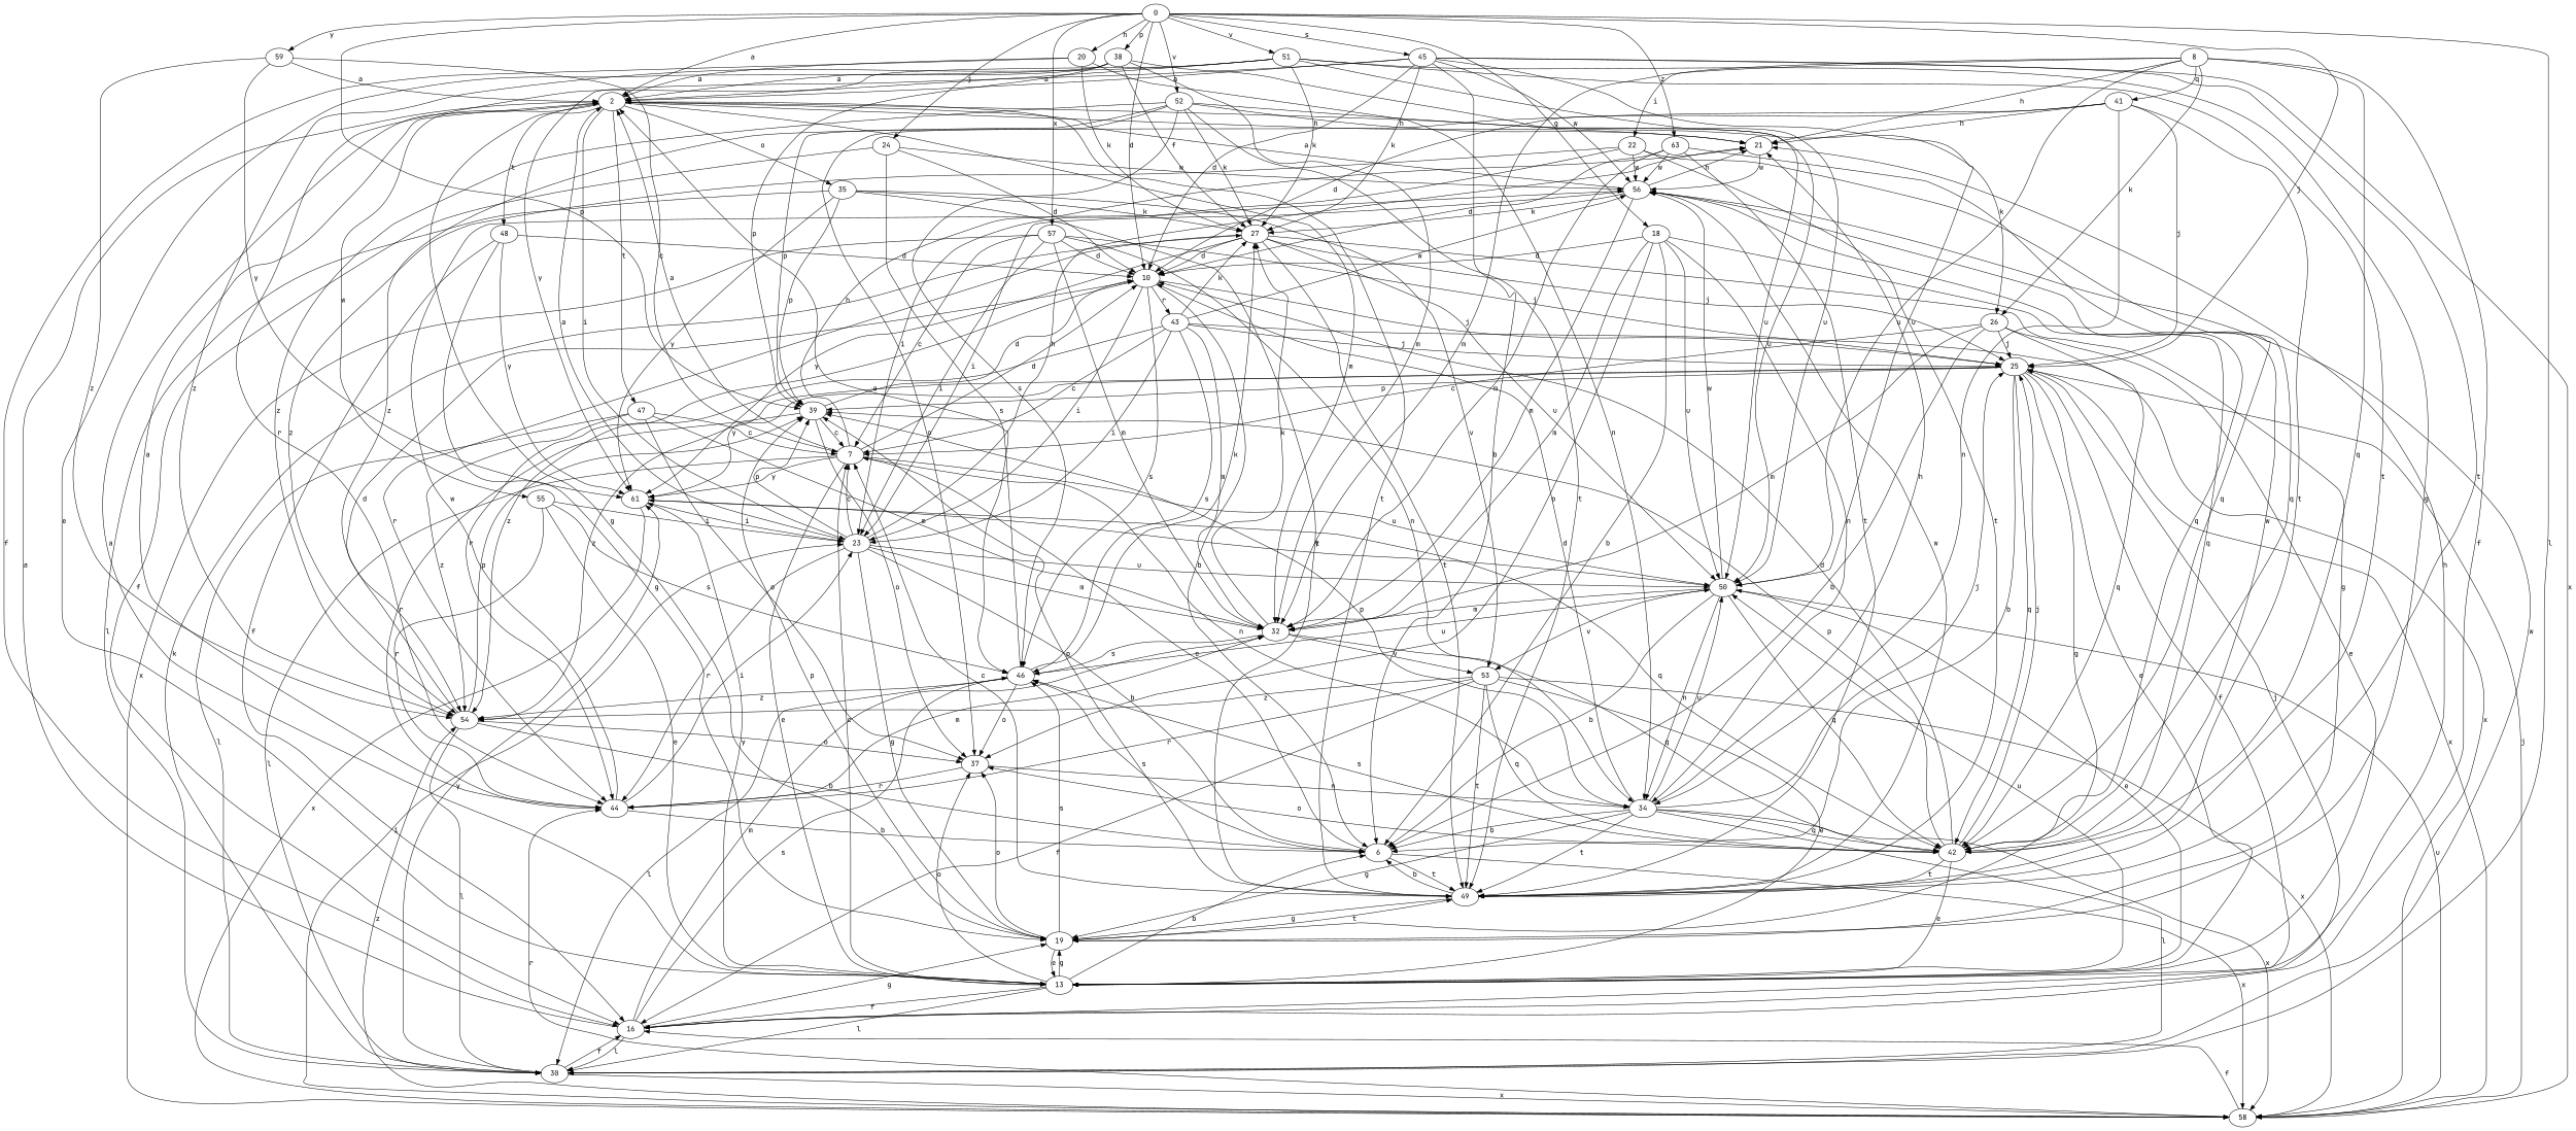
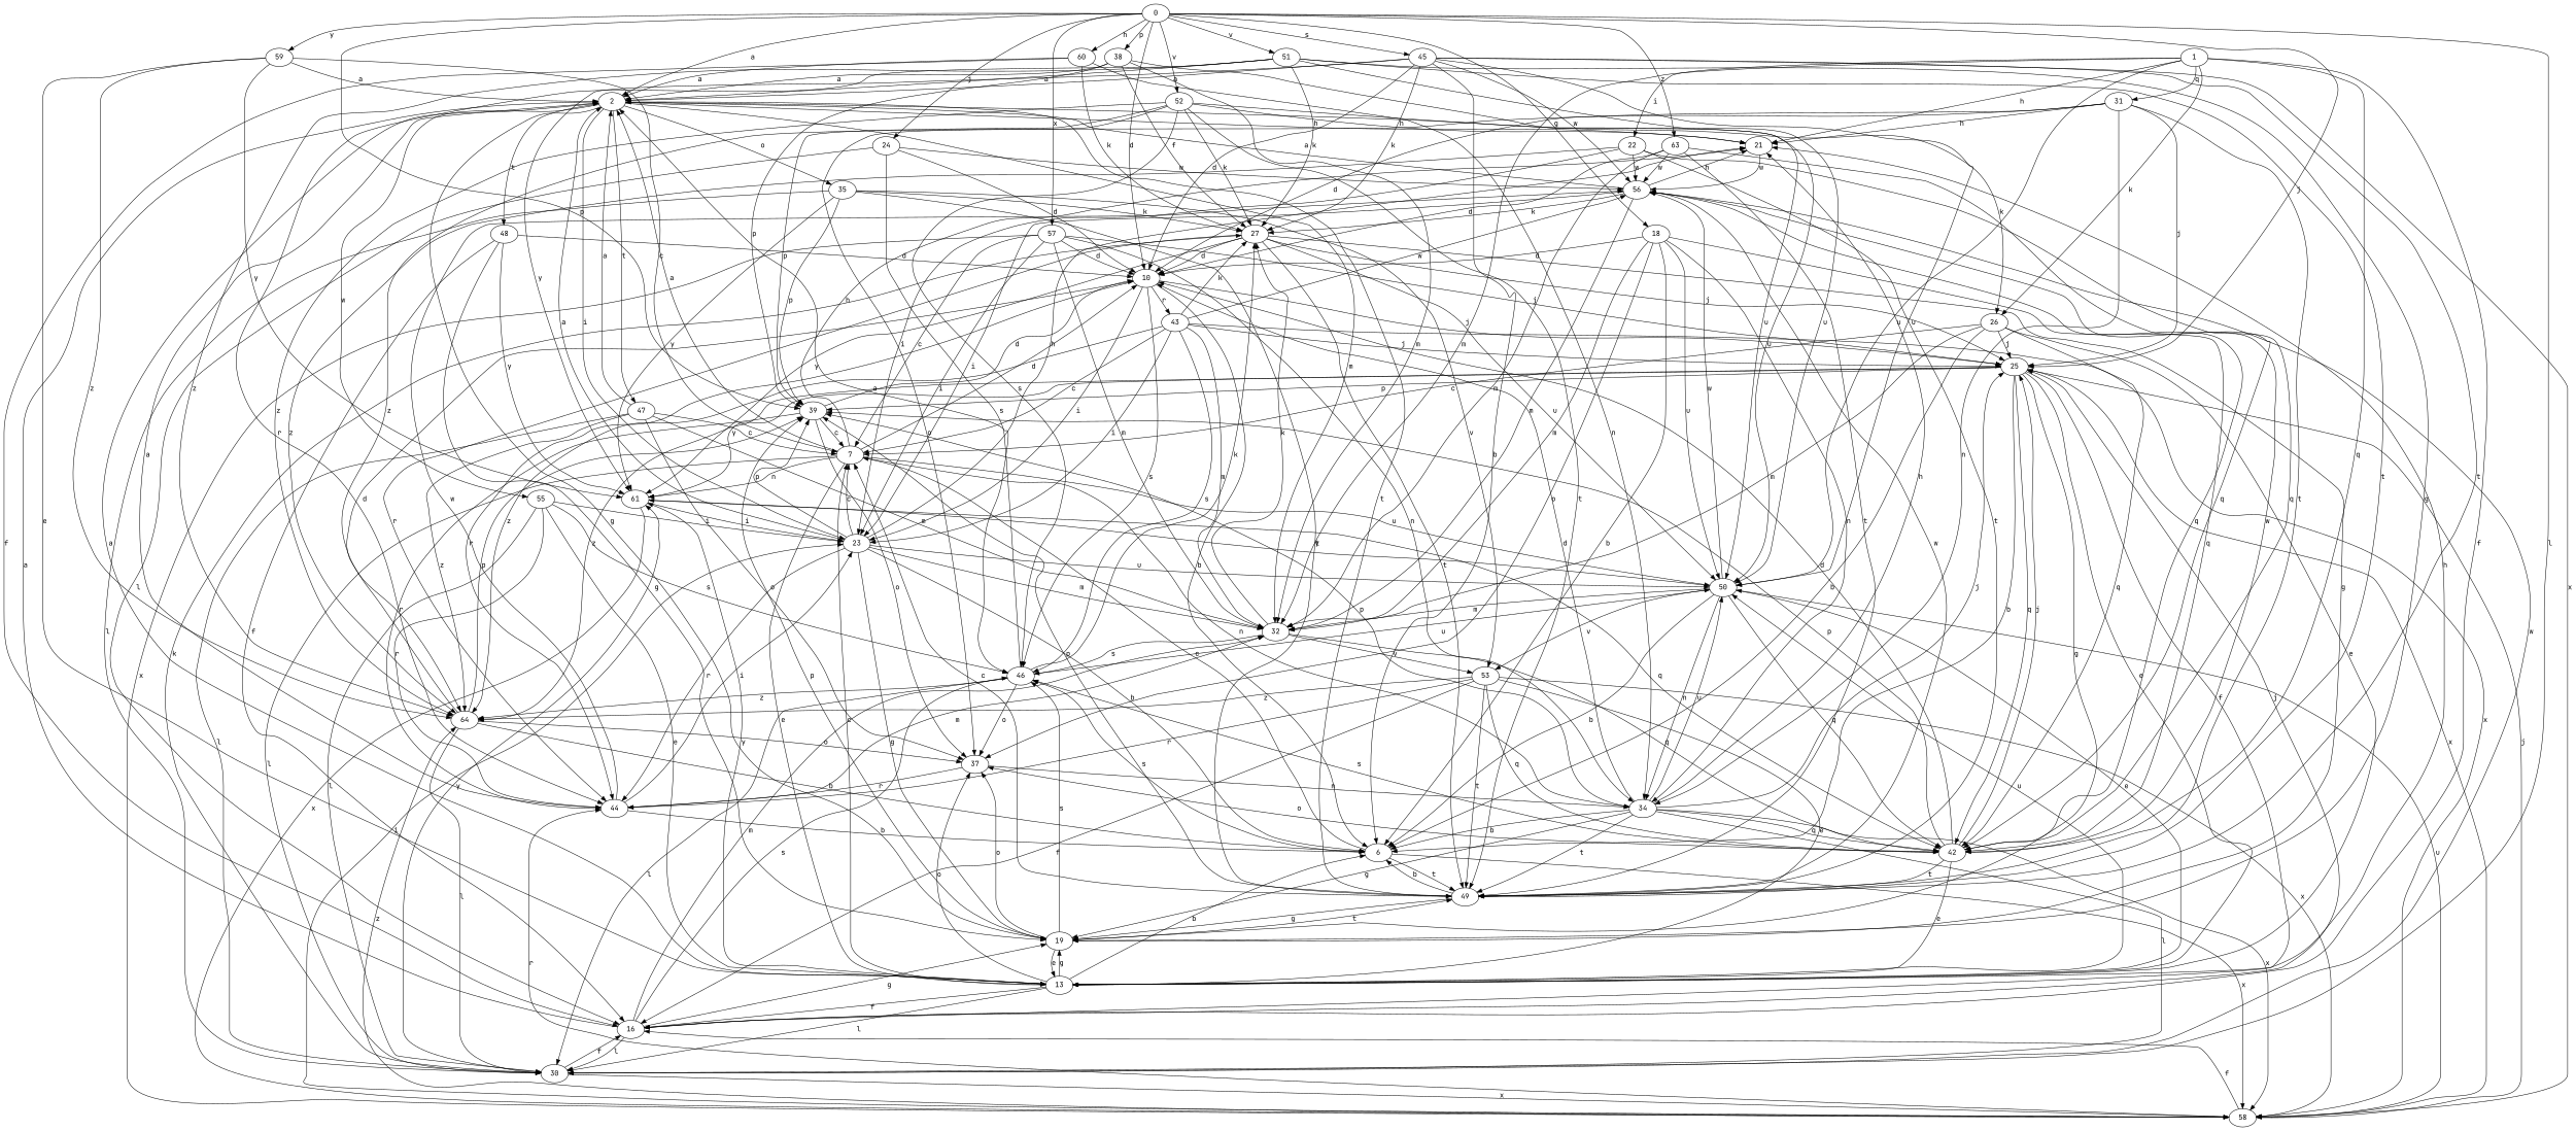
  strict digraph {
    fontname="JetBrains Mono"
    node [fontname="JetBrains Mono"]
    edge [fontname="JetBrains Mono"]
    0
    2
    10
    18
-   20
+   20 [label=60]
    24
    25
    30
    38
    39
    45
    51
    52
    57
    59
    63
    21
    26
    32
    19
    23
    35
    47
    48
    49
    55
    6
    46
    43
    44
    42
    50
    34
    37
    16
    27
    56
    58
    13
    61
-   64 [label=54]
+   64
    7
-   1 [label=8]
+   1
    22
-   41
+   41 [label=31]
    53
    0 -> 2 [label=a]
    0 -> 10 [label=d]
    0 -> 18 [label=g]
    0 -> 20 [label=h]
    0 -> 24 [label=j]
    0 -> 25 [label=j]
    0 -> 30 [label=l]
    0 -> 38 [label=p]
    0 -> 39 [label=p]
    0 -> 45 [label=s]
    0 -> 51 [label=v]
    0 -> 52 [label=v]
    0 -> 57 [label=x]
    0 -> 59 [label=y]
    0 -> 63 [label=z]
    2 -> 21 [label=h]
    2 -> 26 [label=k]
    2 -> 32 [label=m]
    2 -> 19 [label=g]
    2 -> 23 [label=i]
    2 -> 35 [label=o]
    2 -> 47 [label=t]
    2 -> 48 [label=t]
    2 -> 49 [label=t]
    2 -> 55 [label=w]
    10 -> 25 [label=j]
    10 -> 23 [label=i]
    10 -> 6 [label=b]
    10 -> 46 [label=s]
    10 -> 43 [label=r]
    10 -> 44 [label=r]
    18 -> 10 [label=d]
    18 -> 32 [label=m]
    18 -> 6 [label=b]
    18 -> 42 [label=q]
    18 -> 50 [label=u]
    18 -> 34 [label=n]
    18 -> 37 [label=o]
    20 -> 2 [label=a]
    20 -> 34 [label=n]
    20 -> 16 [label=f]
    20 -> 27 [label=k]
    24 -> 10 [label=d]
    24 -> 46 [label=s]
-   24 -> 16 [label=f]
+   24 -> 16 [label=l]
    24 -> 56 [label=w]
    25 -> 39 [label=p]
    25 -> 19 [label=g]
    25 -> 6 [label=b]
    25 -> 42 [label=q]
    25 -> 16 [label=f]
    25 -> 58 [label=x]
    25 -> 13 [label=e]
    25 -> 61 [label=y]
    25 -> 64 [label=z]
    30 -> 16 [label=f]
    30 -> 27 [label=k]
    30 -> 56 [label=w]
    30 -> 58 [label=x]
    30 -> 61 [label=y]
    38 -> 2 [label=a]
    38 -> 39 [label=p]
    38 -> 32 [label=m]
    38 -> 50 [label=u]
    38 -> 27 [label=f]
    39 -> 10 [label=d]
    39 -> 44 [label=r]
    39 -> 37 [label=o]
    39 -> 7 [label=c]
    45 -> 2 [label=a]
    45 -> 10 [label=d]
    45 -> 49 [label=t]
    45 -> 6 [label=b]
    45 -> 50 [label=u]
    45 -> 27 [label=k]
    45 -> 56 [label=w]
    45 -> 58 [label=x]
    45 -> 61 [label=y]
    51 -> 2 [label=a]
    51 -> 19 [label=g]
    51 -> 49 [label=t]
    51 -> 44 [label=r]
    51 -> 50 [label=u]
    51 -> 27 [label=k]
    51 -> 64 [label=z]
    52 -> 39 [label=p]
    52 -> 21 [label=h]
    52 -> 49 [label=t]
    52 -> 46 [label=s]
    52 -> 50 [label=u]
    52 -> 37 [label=o]
    52 -> 27 [label=k]
    52 -> 64 [label=z]
    57 -> 10 [label=d]
    57 -> 25 [label=j]
    57 -> 32 [label=m]
    57 -> 23 [label=i]
    57 -> 34 [label=n]
    57 -> 58 [label=x]
    57 -> 7 [label=c]
    59 -> 2 [label=a]
-   38 -> 13 [label=e]
+   59 -> 13 [label=e]
    59 -> 61 [label=y]
    59 -> 64 [label=z]
    59 -> 7 [label=c]
    63 -> 10 [label=d]
    63 -> 32 [label=m]
    63 -> 49 [label=t]
    63 -> 42 [label=q]
    63 -> 56 [label=w]
    21 -> 56 [label=w]
    26 -> 25 [label=j]
    26 -> 32 [label=m]
    26 -> 6 [label=b]
    26 -> 42 [label=q]
    26 -> 13 [label=e]
    26 -> 7 [label=c]
    32 -> 46 [label=s]
    32 -> 42 [label=q]
    32 -> 27 [label=k]
    32 -> 53 [label=v]
    19 -> 39 [label=p]
    19 -> 49 [label=t]
    19 -> 46 [label=s]
    19 -> 37 [label=o]
    19 -> 13 [label=e]
    23 -> 2 [label=a]
    23 -> 39 [label=p]
    23 -> 21 [label=h]
    23 -> 32 [label=m]
    23 -> 19 [label=g]
    23 -> 6 [label=b]
    23 -> 44 [label=r]
    23 -> 50 [label=u]
    23 -> 7 [label=c]
    35 -> 30 [label=l]
    35 -> 39 [label=p]
    35 -> 49 [label=t]
    35 -> 27 [label=k]
    35 -> 61 [label=y]
    35 -> 53 [label=v]
+   47 -> 2 [label=a]
    47 -> 30 [label=l]
    47 -> 32 [label=m]
    47 -> 37 [label=o]
    47 -> 64 [label=z]
    47 -> 7 [label=c]
    48 -> 10 [label=d]
    48 -> 19 [label=g]
    48 -> 16 [label=f]
    48 -> 61 [label=y]
    49 -> 39 [label=p]
    49 -> 19 [label=g]
    49 -> 6 [label=b]
    49 -> 56 [label=w]
    49 -> 7 [label=c]
+   55 -> 30 [label=l]
    55 -> 23 [label=i]
    55 -> 46 [label=s]
    55 -> 44 [label=r]
    55 -> 13 [label=e]
    6 -> 49 [label=t]
    6 -> 46 [label=s]
    6 -> 58 [label=x]
    6 -> 7 [label=c]
    46 -> 2 [label=a]
    46 -> 30 [label=l]
    46 -> 50 [label=u]
    46 -> 37 [label=o]
    46 -> 27 [label=k]
    46 -> 64 [label=z]
    43 -> 25 [label=j]
    43 -> 32 [label=m]
    43 -> 23 [label=i]
    43 -> 46 [label=s]
    43 -> 27 [label=k]
    43 -> 56 [label=w]
    43 -> 58 [label=x]
    43 -> 64 [label=z]
    43 -> 7 [label=c]
    44 -> 2 [label=a]
    44 -> 32 [label=m]
    44 -> 23 [label=i]
    44 -> 6 [label=b]
    44 -> 56 [label=w]
    42 -> 10 [label=d]
    42 -> 25 [label=j]
    42 -> 39 [label=p]
    42 -> 49 [label=t]
    42 -> 46 [label=s]
    42 -> 37 [label=o]
    42 -> 56 [label=w]
    42 -> 13 [label=e]
    50 -> 32 [label=m]
    50 -> 6 [label=b]
    50 -> 42 [label=q]
    50 -> 34 [label=n]
    50 -> 56 [label=w]
    50 -> 13 [label=e]
    50 -> 61 [label=y]
    50 -> 53 [label=v]
    34 -> 10 [label=d]
    34 -> 25 [label=j]
    34 -> 30 [label=l]
    34 -> 39 [label=p]
    34 -> 21 [label=h]
    34 -> 19 [label=g]
    34 -> 49 [label=t]
    34 -> 6 [label=b]
    34 -> 42 [label=q]
    34 -> 50 [label=u]
    34 -> 58 [label=x]
    37 -> 44 [label=r]
    37 -> 34 [label=n]
    16 -> 2 [label=a]
    16 -> 25 [label=j]
    16 -> 30 [label=l]
    16 -> 32 [label=m]
    16 -> 19 [label=g]
    16 -> 46 [label=s]
    27 -> 10 [label=d]
    27 -> 25 [label=j]
    27 -> 19 [label=g]
    27 -> 49 [label=t]
    27 -> 44 [label=r]
    27 -> 50 [label=u]
    27 -> 61 [label=y]
    56 -> 2 [label=a]
    56 -> 21 [label=h]
    56 -> 32 [label=m]
    56 -> 23 [label=i]
    56 -> 42 [label=q]
    56 -> 27 [label=k]
    58 -> 25 [label=j]
    58 -> 23 [label=i]
    58 -> 44 [label=r]
    58 -> 50 [label=u]
    58 -> 16 [label=f]
    58 -> 64 [label=z]
    13 -> 2 [label=a]
    13 -> 30 [label=l]
    13 -> 21 [label=h]
    13 -> 19 [label=g]
    13 -> 6 [label=b]
    13 -> 50 [label=u]
    13 -> 37 [label=o]
    13 -> 16 [label=f]
    13 -> 61 [label=y]
    13 -> 7 [label=c]
    61 -> 23 [label=i]
    61 -> 42 [label=q]
    61 -> 58 [label=x]
    64 -> 10 [label=d]
    64 -> 30 [label=l]
    64 -> 39 [label=p]
    64 -> 6 [label=b]
    64 -> 37 [label=o]
    7 -> 2 [label=a]
    7 -> 10 [label=d]
    7 -> 30 [label=l]
    7 -> 21 [label=h]
    7 -> 50 [label=u]
    7 -> 34 [label=n]
    7 -> 13 [label=e]
-   7 -> 61 [label=y]
+   7 -> 61 [label=n]
    1 -> 21 [label=h]
    1 -> 26 [label=k]
    1 -> 32 [label=m]
    1 -> 42 [label=q]
    1 -> 50 [label=u]
    1 -> 16 [label=f]
    1 -> 22 [label=i]
    1 -> 41 [label=q]
    22 -> 23 [label=i]
    22 -> 49 [label=t]
    22 -> 42 [label=q]
    22 -> 56 [label=w]
    22 -> 64 [label=z]
    41 -> 10 [label=d]
    41 -> 25 [label=j]
    41 -> 21 [label=h]
    41 -> 49 [label=t]
    41 -> 34 [label=n]
    41 -> 64 [label=z]
    53 -> 49 [label=t]
    53 -> 44 [label=r]
    53 -> 42 [label=q]
    53 -> 16 [label=f]
    53 -> 58 [label=x]
    53 -> 13 [label=e]
    53 -> 64 [label=z]
  }
